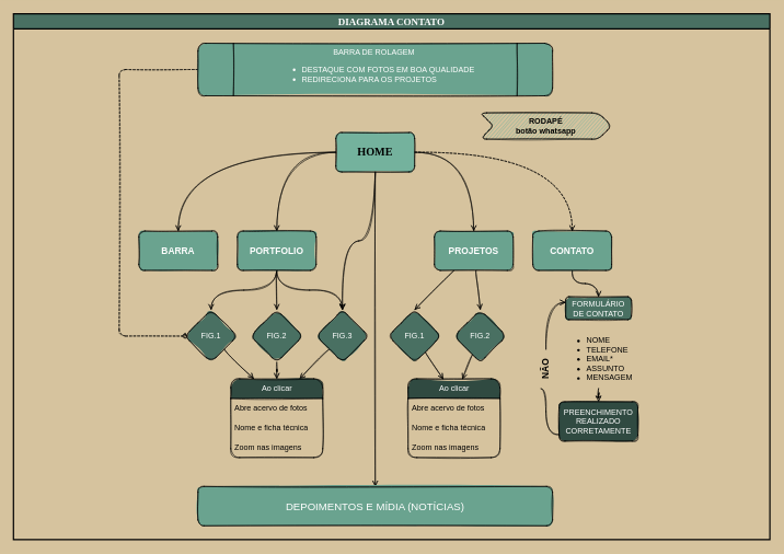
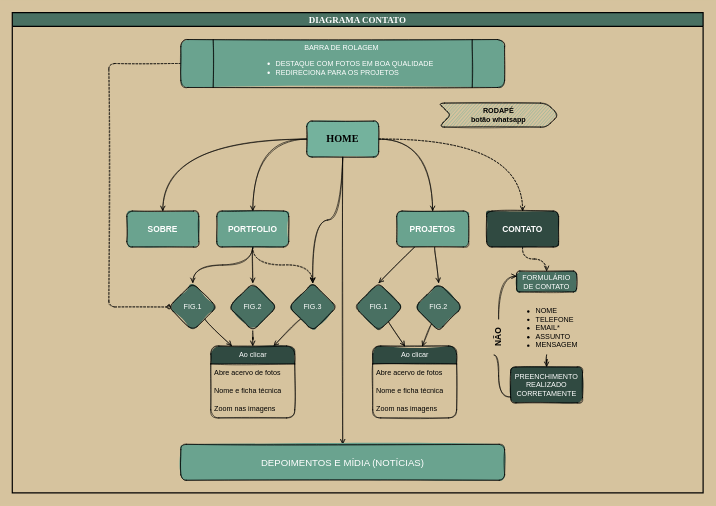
  <mxCell id="0" />
  <mxCell id="1" parent="0" />
  <mxCell id="2" value="" style="edgeStyle=orthogonalEdgeStyle;rounded=1;orthogonalLoop=1;jettySize=auto;html=1;sketch=1;curved=1;" edge="1" parent="1" source="8" target="24"><mxGeometry relative="1" as="geometry" /></mxCell>
  <mxCell id="3" value="" style="edgeStyle=orthogonalEdgeStyle;rounded=1;orthogonalLoop=1;jettySize=auto;html=1;fontFamily=Helvetica;fontSize=12;fontColor=default;endArrow=open;endFill=0;sketch=1;curved=1;" edge="1" parent="1" source="8" target="11"><mxGeometry relative="1" as="geometry" /></mxCell>
  <mxCell id="4" value="" style="edgeStyle=orthogonalEdgeStyle;rounded=1;orthogonalLoop=1;jettySize=auto;html=1;fontFamily=Helvetica;fontSize=12;fontColor=default;endArrow=open;endFill=0;sketch=1;curved=1;" edge="1" parent="1" source="8" target="15"><mxGeometry relative="1" as="geometry" /></mxCell>
  <mxCell id="5" value="" style="edgeStyle=orthogonalEdgeStyle;rounded=1;orthogonalLoop=1;jettySize=auto;html=1;fontFamily=Helvetica;fontSize=12;fontColor=default;endArrow=open;endFill=0;sketch=1;curved=1;dashed=1;" edge="1" parent="1" source="8" target="18"><mxGeometry relative="1" as="geometry" /></mxCell>
  <mxCell id="6" value="" style="edgeStyle=orthogonalEdgeStyle;rounded=1;orthogonalLoop=1;jettySize=auto;html=1;fontFamily=Helvetica;fontSize=12;fontColor=default;endArrow=open;endFill=0;sketch=1;curved=1;" edge="1" parent="1" source="8" target="21"><mxGeometry relative="1" as="geometry" /></mxCell>
  <mxCell id="7" value="" style="edgeStyle=orthogonalEdgeStyle;rounded=1;orthogonalLoop=1;jettySize=auto;html=1;fontFamily=Helvetica;fontSize=12;fontColor=default;endArrow=open;endFill=0;sketch=1;curved=1;" edge="1" parent="1" source="8" target="22"><mxGeometry relative="1" as="geometry" /></mxCell>
  <mxCell id="8" value="&lt;b style=&quot;font-size: 17px;&quot;&gt;&lt;font style=&quot;font-size: 17px;&quot;&gt;HOME&lt;/font&gt;&lt;/b&gt;" style="rounded=1;whiteSpace=wrap;html=1;sketch=1;fillColor=#74B29D;fillStyle=solid;fontSize=17;fontFamily=Verdana;" vertex="1" parent="1"><mxGeometry x="511" y="201" width="120" height="60" as="geometry" /></mxCell>
  <mxCell id="9" style="edgeStyle=elbowEdgeStyle;rounded=1;orthogonalLoop=1;jettySize=auto;html=1;entryX=0;entryY=0.5;entryDx=0;entryDy=0;fontFamily=Helvetica;fontSize=12;fontColor=default;endArrow=oval;endFill=1;dashed=1;sketch=1;" edge="1" parent="1" source="49" target="28"><mxGeometry relative="1" as="geometry"><Array as="points"><mxPoint x="181" y="321" /></Array></mxGeometry></mxCell>
  <mxCell id="10" value="&lt;b&gt;RODAPÉ&lt;br&gt;botão whatsapp&lt;/b&gt;" style="shape=step;triangle=steptriangle;whiteSpace=wrap;html=1;fixedSize=1;rounded=1;sketch=1;fillStyle=hachure;fillColor=#74B29D;strokeColor=#000000;" vertex="1" parent="1"><mxGeometry x="731" y="171" width="200" height="40" as="geometry" /></mxCell>
- <mxCell id="11" value="BARRA" style="whiteSpace=wrap;html=1;rounded=1;sketch=1;fillColor=#6AA38F;strokeColor=#000000;fillStyle=solid;fontColor=#FFFFFF;fontStyle=1;fontSize=14;" vertex="1" parent="1"><mxGeometry x="211" y="351" width="120" height="60" as="geometry" /></mxCell>
- <mxCell id="12" value="" style="edgeStyle=orthogonalEdgeStyle;rounded=1;orthogonalLoop=1;jettySize=auto;html=1;fontFamily=Helvetica;fontSize=12;fontColor=default;endArrow=open;endFill=0;sketch=1;curved=1;" edge="1" parent="1" source="15" target="24"><mxGeometry relative="1" as="geometry" /></mxCell>
+ <mxCell id="11" value="SOBRE" style="whiteSpace=wrap;html=1;rounded=1;sketch=1;fillColor=#6AA38F;strokeColor=#000000;fillStyle=solid;fontColor=#FFFFFF;fontStyle=1;fontSize=14;" vertex="1" parent="1"><mxGeometry x="211" y="351" width="120" height="60" as="geometry" /></mxCell>
+ <mxCell id="12" value="" style="edgeStyle=orthogonalEdgeStyle;rounded=1;orthogonalLoop=1;jettySize=auto;html=1;fontFamily=Helvetica;fontSize=12;fontColor=default;endArrow=open;endFill=0;sketch=1;curved=1;dashed=1;" edge="1" parent="1" source="15" target="24"><mxGeometry relative="1" as="geometry" /></mxCell>
  <mxCell id="13" style="edgeStyle=orthogonalEdgeStyle;rounded=1;orthogonalLoop=1;jettySize=auto;html=1;entryX=0.5;entryY=0;entryDx=0;entryDy=0;fontFamily=Helvetica;fontSize=12;fontColor=default;endArrow=open;endFill=0;sketch=1;curved=1;" edge="1" parent="1" source="15" target="28"><mxGeometry relative="1" as="geometry" /></mxCell>
  <mxCell id="14" style="edgeStyle=orthogonalEdgeStyle;rounded=1;orthogonalLoop=1;jettySize=auto;html=1;entryX=0.5;entryY=0;entryDx=0;entryDy=0;fontFamily=Helvetica;fontSize=12;fontColor=default;endArrow=open;endFill=0;sketch=1;curved=1;" edge="1" parent="1" source="15" target="26"><mxGeometry relative="1" as="geometry" /></mxCell>
  <mxCell id="15" value="PORTFOLIO" style="whiteSpace=wrap;html=1;rounded=1;sketch=1;fillColor=#6AA38F;strokeColor=#000000;fillStyle=solid;fontColor=#FFFFFF;fontStyle=1;fontSize=14;" vertex="1" parent="1"><mxGeometry x="361" y="351" width="120" height="60" as="geometry" /></mxCell>
  <mxCell id="16" style="edgeStyle=orthogonalEdgeStyle;rounded=1;orthogonalLoop=1;jettySize=auto;html=1;exitX=0.5;exitY=1;exitDx=0;exitDy=0;fontFamily=Helvetica;fontSize=12;fontColor=default;endArrow=open;endFill=0;sketch=1;curved=1;" edge="1" parent="1" source="10" target="10"><mxGeometry relative="1" as="geometry" /></mxCell>
- <mxCell id="17" value="" style="edgeStyle=orthogonalEdgeStyle;rounded=1;orthogonalLoop=1;jettySize=auto;html=1;fontFamily=Helvetica;fontSize=12;fontColor=default;endArrow=open;endFill=0;sketch=1;curved=1;" edge="1" parent="1" source="18" target="33"><mxGeometry relative="1" as="geometry" /></mxCell>
- <mxCell id="18" value="CONTATO" style="whiteSpace=wrap;html=1;rounded=1;sketch=1;fillColor=#6AA38F;strokeColor=#000000;fillStyle=solid;fontColor=#FFFFFF;fontStyle=1;fontSize=14;" vertex="1" parent="1"><mxGeometry x="811" y="351" width="120" height="60" as="geometry" /></mxCell>
+ <mxCell id="17" value="" style="edgeStyle=orthogonalEdgeStyle;rounded=1;orthogonalLoop=1;jettySize=auto;html=1;fontFamily=Helvetica;fontSize=12;fontColor=default;endArrow=open;endFill=0;sketch=1;curved=1;dashed=1;" edge="1" parent="1" source="18" target="33"><mxGeometry relative="1" as="geometry" /></mxCell>
+ <mxCell id="18" value="CONTATO" style="whiteSpace=wrap;html=1;rounded=1;sketch=1;fillColor=#304a41;strokeColor=#000000;fillStyle=solid;fontColor=#FFFFFF;fontStyle=1;fontSize=14;" vertex="1" parent="1"><mxGeometry x="811" y="351" width="120" height="60" as="geometry" /></mxCell>
  <mxCell id="19" style="rounded=1;orthogonalLoop=1;jettySize=auto;html=1;entryX=0.5;entryY=0;entryDx=0;entryDy=0;fontFamily=Helvetica;fontSize=12;fontColor=default;endArrow=open;endFill=0;sketch=1;curved=1;" edge="1" parent="1" source="21" target="43"><mxGeometry relative="1" as="geometry" /></mxCell>
  <mxCell id="20" style="rounded=1;orthogonalLoop=1;jettySize=auto;html=1;entryX=0.5;entryY=0;entryDx=0;entryDy=0;fontFamily=Helvetica;fontSize=12;fontColor=default;endArrow=open;endFill=0;sketch=1;curved=1;" edge="1" parent="1" source="21" target="41"><mxGeometry relative="1" as="geometry" /></mxCell>
  <mxCell id="21" value="PROJETOS" style="whiteSpace=wrap;html=1;rounded=1;sketch=1;fillColor=#6AA38F;strokeColor=#000000;fillStyle=solid;fontColor=#FFFFFF;fontStyle=1;fontSize=14;" vertex="1" parent="1"><mxGeometry x="661" y="351" width="120" height="60" as="geometry" /></mxCell>
  <mxCell id="22" value="DEPOIMENTOS E MÍDIA (NOTÍCIAS)" style="whiteSpace=wrap;html=1;rounded=1;sketch=1;fillColor=#6AA38F;strokeColor=#000000;fontColor=#FFFFFF;fillStyle=solid;fontSize=16;fontStyle=0;" vertex="1" parent="1"><mxGeometry x="301" y="740" width="540" height="60" as="geometry" /></mxCell>
  <mxCell id="23" style="rounded=1;orthogonalLoop=1;jettySize=auto;html=1;fontFamily=Helvetica;fontSize=12;fontColor=default;endArrow=open;endFill=0;entryX=0.75;entryY=0;entryDx=0;entryDy=0;sketch=1;curved=1;" edge="1" parent="1" source="24" target="29"><mxGeometry relative="1" as="geometry" /></mxCell>
  <mxCell id="24" value="FIG.3" style="rhombus;whiteSpace=wrap;html=1;rounded=1;sketch=1;fillColor=#497062;fontColor=#FFFFFF;fillStyle=solid;" vertex="1" parent="1"><mxGeometry x="481" y="471" width="80" height="80" as="geometry" /></mxCell>
  <mxCell id="25" style="edgeStyle=orthogonalEdgeStyle;rounded=1;orthogonalLoop=1;jettySize=auto;html=1;entryX=0.5;entryY=0;entryDx=0;entryDy=0;fontFamily=Helvetica;fontSize=12;fontColor=default;endArrow=open;endFill=0;sketch=1;curved=1;" edge="1" parent="1" source="26" target="29"><mxGeometry relative="1" as="geometry" /></mxCell>
  <mxCell id="26" value="FIG.2" style="rhombus;whiteSpace=wrap;html=1;rounded=1;sketch=1;fillColor=#497062;fontColor=#FFFFFF;fillStyle=solid;" vertex="1" parent="1"><mxGeometry x="381" y="471" width="80" height="80" as="geometry" /></mxCell>
  <mxCell id="27" style="rounded=1;orthogonalLoop=1;jettySize=auto;html=1;entryX=0.25;entryY=0;entryDx=0;entryDy=0;fontFamily=Helvetica;fontSize=12;fontColor=default;endArrow=open;endFill=0;sketch=1;curved=1;" edge="1" parent="1" source="28" target="29"><mxGeometry relative="1" as="geometry" /></mxCell>
  <mxCell id="28" value="FIG.1" style="rhombus;whiteSpace=wrap;html=1;rounded=1;sketch=1;fillColor=#497062;fontColor=#FFFFFF;fillStyle=solid;" vertex="1" parent="1"><mxGeometry x="281" y="471" width="80" height="80" as="geometry" /></mxCell>
  <mxCell id="29" value="Ao clicar" style="swimlane;fontStyle=0;childLayout=stackLayout;horizontal=1;startSize=30;horizontalStack=0;resizeParent=1;resizeParentMax=0;resizeLast=0;collapsible=1;marginBottom=0;rounded=1;fontFamily=Helvetica;fontSize=12;fontColor=#FFFFFF;strokeColor=default;fillColor=#304A41;html=1;sketch=1;fillStyle=solid;" vertex="1" parent="1"><mxGeometry x="351" y="576" width="140" height="120" as="geometry" /></mxCell>
  <mxCell id="30" value="Abre acervo de fotos" style="text;strokeColor=none;fillColor=none;align=left;verticalAlign=middle;spacingLeft=4;spacingRight=4;overflow=hidden;points=[[0,0.5],[1,0.5]];portConstraint=eastwest;rotatable=0;rounded=1;fontFamily=Helvetica;fontSize=12;fontColor=default;html=1;sketch=1;" vertex="1" parent="29"><mxGeometry y="30" width="140" height="30" as="geometry" /></mxCell>
  <mxCell id="31" value="Nome e ficha técnica" style="text;strokeColor=none;fillColor=none;align=left;verticalAlign=middle;spacingLeft=4;spacingRight=4;overflow=hidden;points=[[0,0.5],[1,0.5]];portConstraint=eastwest;rotatable=0;rounded=1;fontFamily=Helvetica;fontSize=12;fontColor=default;html=1;sketch=1;" vertex="1" parent="29"><mxGeometry y="60" width="140" height="30" as="geometry" /></mxCell>
  <mxCell id="32" value="Zoom nas imagens" style="text;strokeColor=none;fillColor=none;align=left;verticalAlign=middle;spacingLeft=4;spacingRight=4;overflow=hidden;points=[[0,0.5],[1,0.5]];portConstraint=eastwest;rotatable=0;rounded=1;fontFamily=Helvetica;fontSize=12;fontColor=default;html=1;sketch=1;" vertex="1" parent="29"><mxGeometry y="90" width="140" height="30" as="geometry" /></mxCell>
  <mxCell id="33" value="FORMULÁRIO DE CONTATO" style="whiteSpace=wrap;html=1;rounded=1;sketch=1;fillColor=#497062;fontColor=#FFFFFF;fillStyle=solid;" vertex="1" parent="1"><mxGeometry x="861" y="451" width="100" height="35" as="geometry" /></mxCell>
- <mxCell id="34" value="" style="edgeStyle=orthogonalEdgeStyle;rounded=1;orthogonalLoop=1;jettySize=auto;html=1;fontFamily=Helvetica;fontSize=12;fontColor=default;endArrow=classic;endFill=0;sketch=1;curved=1;" edge="1" parent="1" source="35" target="37"><mxGeometry relative="1" as="geometry" /></mxCell>
+ <mxCell id="34" value="" style="edgeStyle=orthogonalEdgeStyle;rounded=1;orthogonalLoop=1;jettySize=auto;html=1;fontFamily=Helvetica;fontSize=12;fontColor=default;endArrow=open;endFill=0;sketch=1;curved=1;" edge="1" parent="1" source="35" target="37"><mxGeometry relative="1" as="geometry" /></mxCell>
  <mxCell id="35" value="&lt;ul&gt;&lt;li&gt;NOME&lt;/li&gt;&lt;li&gt;TELEFONE&lt;/li&gt;&lt;li&gt;EMAIL*&amp;nbsp;&lt;/li&gt;&lt;li&gt;ASSUNTO&lt;/li&gt;&lt;li&gt;MENSAGEM&lt;/li&gt;&lt;/ul&gt;" style="text;html=1;strokeColor=none;fillColor=none;align=left;verticalAlign=middle;whiteSpace=wrap;rounded=1;fontFamily=Helvetica;fontSize=12;fontColor=default;sketch=1;" vertex="1" parent="1"><mxGeometry x="851" y="501" width="120" height="90" as="geometry" /></mxCell>
  <mxCell id="36" style="edgeStyle=orthogonalEdgeStyle;rounded=1;orthogonalLoop=1;jettySize=auto;html=1;entryX=0;entryY=0.25;entryDx=0;entryDy=0;fontFamily=Helvetica;fontSize=12;fontColor=default;endArrow=open;endFill=0;startArrow=none;sketch=1;curved=1;" edge="1" parent="1" source="38" target="33"><mxGeometry relative="1" as="geometry"><Array as="points"><mxPoint x="831" y="460" /></Array></mxGeometry></mxCell>
  <mxCell id="37" value="PREENCHIMENTO REALIZADO CORRETAMENTE" style="whiteSpace=wrap;html=1;rounded=1;fontFamily=Helvetica;fontSize=12;fontColor=#FFFFFF;strokeColor=default;fillColor=#304A41;sketch=1;fillStyle=solid;" vertex="1" parent="1"><mxGeometry x="851" y="611" width="120" height="60" as="geometry" /></mxCell>
  <mxCell id="38" value="NÃO" style="text;html=1;strokeColor=none;fillColor=none;align=center;verticalAlign=middle;whiteSpace=wrap;rounded=1;fontFamily=Helvetica;fontSize=14;fontColor=default;rotation=-90;sketch=1;glass=0;shadow=0;fontStyle=1;" vertex="1" parent="1"><mxGeometry x="801" y="546" width="60" height="30" as="geometry" /></mxCell>
  <mxCell id="39" value="" style="edgeStyle=orthogonalEdgeStyle;rounded=1;orthogonalLoop=1;jettySize=auto;html=1;entryX=0;entryY=0.25;entryDx=0;entryDy=0;fontFamily=Helvetica;fontSize=12;fontColor=default;endArrow=none;endFill=0;sketch=1;curved=1;" edge="1" parent="1" source="37" target="38"><mxGeometry relative="1" as="geometry"><mxPoint x="851" y="661" as="sourcePoint" /><mxPoint x="861" y="459.75" as="targetPoint" /><Array as="points"><mxPoint x="831" y="661" /></Array></mxGeometry></mxCell>
  <mxCell id="40" style="edgeStyle=none;rounded=1;orthogonalLoop=1;jettySize=auto;html=1;entryX=0.59;entryY=0.005;entryDx=0;entryDy=0;entryPerimeter=0;fontFamily=Helvetica;fontSize=12;fontColor=default;endArrow=open;endFill=0;sketch=1;curved=1;" edge="1" parent="1" source="41" target="44"><mxGeometry relative="1" as="geometry" /></mxCell>
  <mxCell id="41" value="FIG.2" style="rhombus;whiteSpace=wrap;html=1;rounded=1;sketch=1;fillColor=#497062;fontColor=#FFFFFF;fillStyle=solid;" vertex="1" parent="1"><mxGeometry x="691" y="471" width="80" height="80" as="geometry" /></mxCell>
  <mxCell id="42" style="edgeStyle=none;rounded=1;orthogonalLoop=1;jettySize=auto;html=1;entryX=0.383;entryY=0.005;entryDx=0;entryDy=0;entryPerimeter=0;fontFamily=Helvetica;fontSize=12;fontColor=default;endArrow=open;endFill=0;sketch=1;curved=1;" edge="1" parent="1" source="43" target="44"><mxGeometry relative="1" as="geometry" /></mxCell>
  <mxCell id="43" value="FIG.1" style="rhombus;whiteSpace=wrap;html=1;rounded=1;sketch=1;fillColor=#497062;fontColor=#FFFFFF;fillStyle=solid;" vertex="1" parent="1"><mxGeometry x="591" y="471" width="80" height="80" as="geometry" /></mxCell>
  <mxCell id="44" value="Ao clicar" style="swimlane;fontStyle=0;childLayout=stackLayout;horizontal=1;startSize=30;horizontalStack=0;resizeParent=1;resizeParentMax=0;resizeLast=0;collapsible=1;marginBottom=0;rounded=1;fontFamily=Helvetica;fontSize=12;fontColor=#FFFFFF;strokeColor=default;fillColor=#304A41;html=1;sketch=1;fillStyle=solid;" vertex="1" parent="1"><mxGeometry x="621" y="576" width="140" height="120" as="geometry" /></mxCell>
  <mxCell id="45" value="Abre acervo de fotos" style="text;strokeColor=none;fillColor=none;align=left;verticalAlign=middle;spacingLeft=4;spacingRight=4;overflow=hidden;points=[[0,0.5],[1,0.5]];portConstraint=eastwest;rotatable=0;rounded=1;fontFamily=Helvetica;fontSize=12;fontColor=default;html=1;sketch=1;" vertex="1" parent="44"><mxGeometry y="30" width="140" height="30" as="geometry" /></mxCell>
  <mxCell id="46" value="Nome e ficha técnica" style="text;strokeColor=none;fillColor=none;align=left;verticalAlign=middle;spacingLeft=4;spacingRight=4;overflow=hidden;points=[[0,0.5],[1,0.5]];portConstraint=eastwest;rotatable=0;rounded=1;fontFamily=Helvetica;fontSize=12;fontColor=default;html=1;sketch=1;" vertex="1" parent="44"><mxGeometry y="60" width="140" height="30" as="geometry" /></mxCell>
  <mxCell id="47" value="Zoom nas imagens" style="text;strokeColor=none;fillColor=none;align=left;verticalAlign=middle;spacingLeft=4;spacingRight=4;overflow=hidden;points=[[0,0.5],[1,0.5]];portConstraint=eastwest;rotatable=0;rounded=1;fontFamily=Helvetica;fontSize=12;fontColor=default;html=1;sketch=1;" vertex="1" parent="44"><mxGeometry y="90" width="140" height="30" as="geometry" /></mxCell>
  <mxCell id="48" value="DIAGRAMA CONTATO" style="swimlane;rounded=0;shadow=0;glass=0;labelBackgroundColor=none;sketch=0;hachureGap=4;fillStyle=solid;fontFamily=Verdana;fontSize=15;fontColor=#FFFFFF;fillColor=#497062;swimlaneLine=1;perimeterSpacing=3;strokeWidth=2;" vertex="1" parent="1"><mxGeometry x="20" y="20" width="1152" height="801" as="geometry" /></mxCell>
  <mxCell id="49" value="&lt;span&gt;BARRA DE ROLAGEM&amp;nbsp;&lt;br&gt;&lt;/span&gt;&lt;div style=&quot;text-align: left;&quot;&gt;&lt;ul&gt;&lt;li&gt;&lt;span style=&quot;background-color: initial;&quot;&gt;&lt;span&gt;DESTAQUE COM FOTOS EM BOA QUALIDADE&lt;/span&gt;&lt;/span&gt;&lt;/li&gt;&lt;li&gt;&lt;span style=&quot;background-color: initial;&quot;&gt;&lt;span&gt;REDIRECIONA PARA OS PROJETOS&amp;nbsp;&lt;/span&gt;&lt;/span&gt;&lt;/li&gt;&lt;/ul&gt;&lt;/div&gt;" style="shape=process;whiteSpace=wrap;html=1;backgroundOutline=1;rounded=1;sketch=1;fillColor=#6AA38F;strokeColor=#000000;fillStyle=solid;fontColor=#FFFFFF;fontStyle=0" vertex="1" parent="48"><mxGeometry x="281" y="45" width="540" height="80" as="geometry" /></mxCell>
